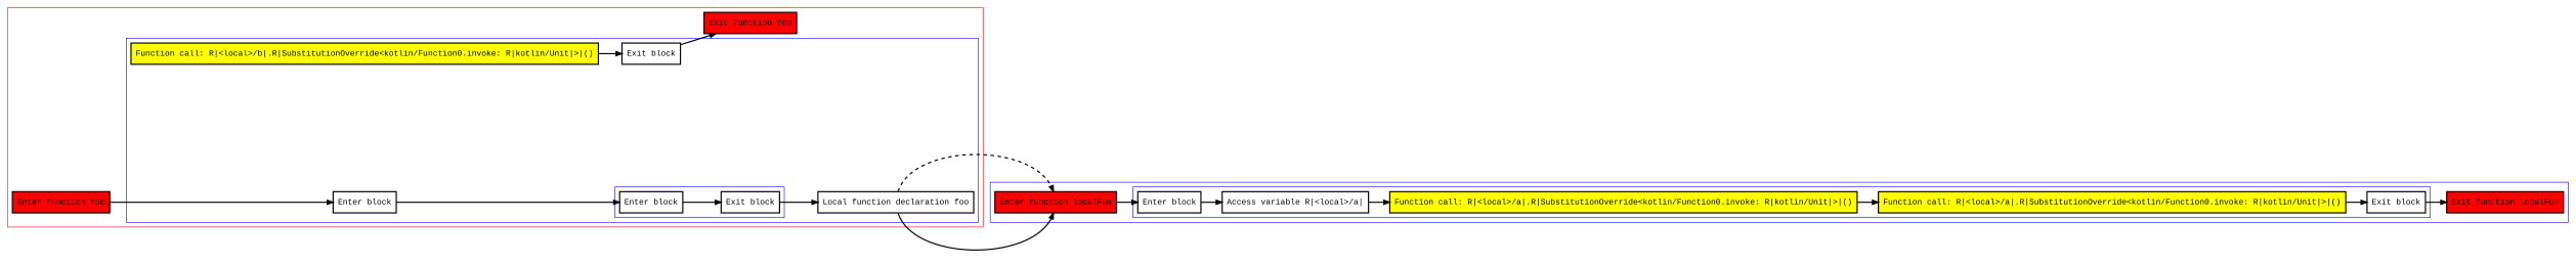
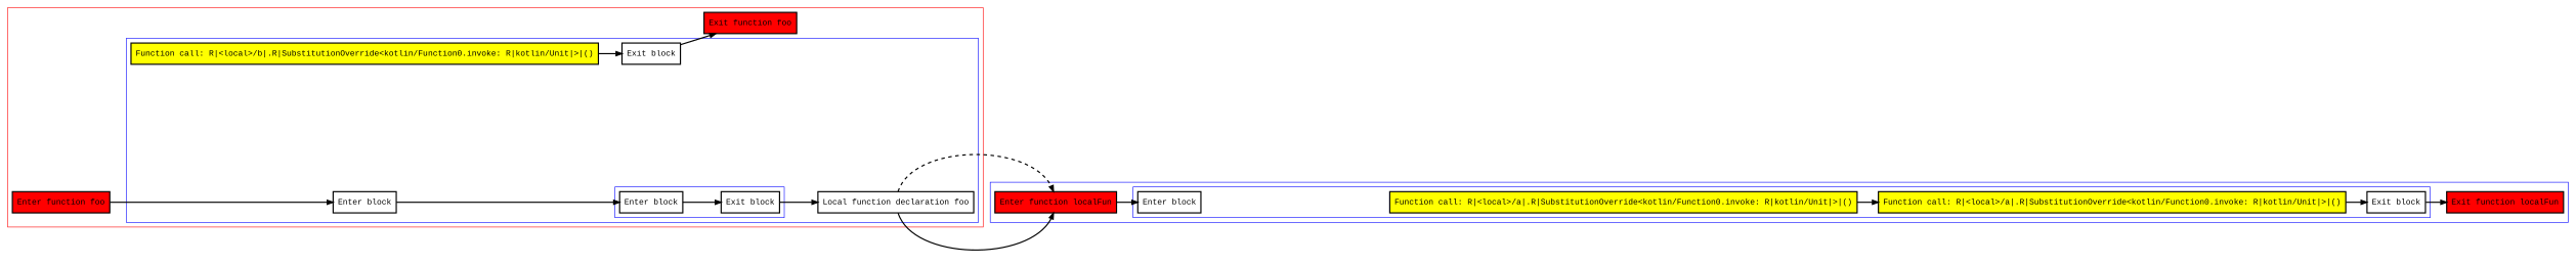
  digraph {
    fontname="Liberation Mono"
    nodesep=3
    rankdir=LR
    node [fontname="Liberation Mono" penwidth=2 shape=box]
    edge [fontname="Liberation Mono" penwidth=2]
    n1 [label="Enter block"]
    n2 [label="Exit block"]
    n3 [label="Enter block"]
    n4 [label="Local function declaration foo"]
    n5 [fillcolor=yellow label="Function call: R|<local>/b|.R|SubstitutionOverride<kotlin/Function0.invoke: R|kotlin/Unit|>|()" style=filled]
    n6 [label="Exit block"]
    n7 [fillcolor=red label="Enter function foo" style=filled]
    n8 [fillcolor=red label="Exit function foo" style=filled]
    n9 [label="Enter block"]
-   n10 [label="Access variable R|<local>/a|"]
    n11 [fillcolor=yellow label="Function call: R|<local>/a|.R|SubstitutionOverride<kotlin/Function0.invoke: R|kotlin/Unit|>|()" style=filled]
    n12 [fillcolor=yellow label="Function call: R|<local>/a|.R|SubstitutionOverride<kotlin/Function0.invoke: R|kotlin/Unit|>|()" style=filled]
    n13 [label="Exit block"]
    n14 [fillcolor=red label="Enter function localFun" style=filled]
    n15 [fillcolor=red label="Exit function localFun" style=filled]
    subgraph cluster_1 {
      color=red
      n7
      n8
      subgraph cluster_2 {
        color=blue
        n3
        n4
        n5
        n6
        subgraph cluster_3 {
          color=blue
          n1
          n2
        }
      }
    }
    subgraph cluster_4 {
      color=blue
      n14
      n15
      subgraph cluster_5 {
        color=blue
        n9
-       n10
        n11
        n12
        n13
      }
    }
    n1 -> n2
    n2 -> n4
    n3 -> n1
    n4 -> n14
    n4 -> n14 [style=dashed]
    n5 -> n6
    n6 -> n8
    n7 -> n3
-   n9 -> n10
-   n10 -> n11
    n11 -> n12
    n12 -> n13
    n13 -> n15
    n14 -> n9
  }
